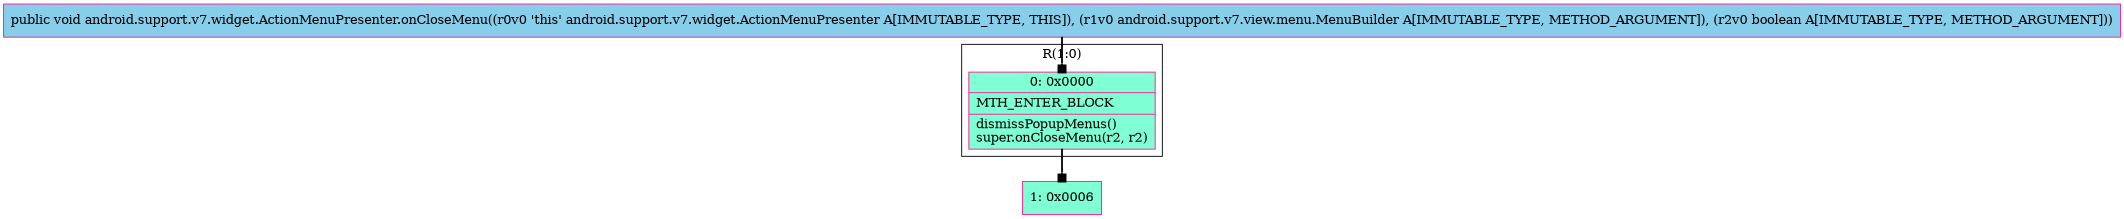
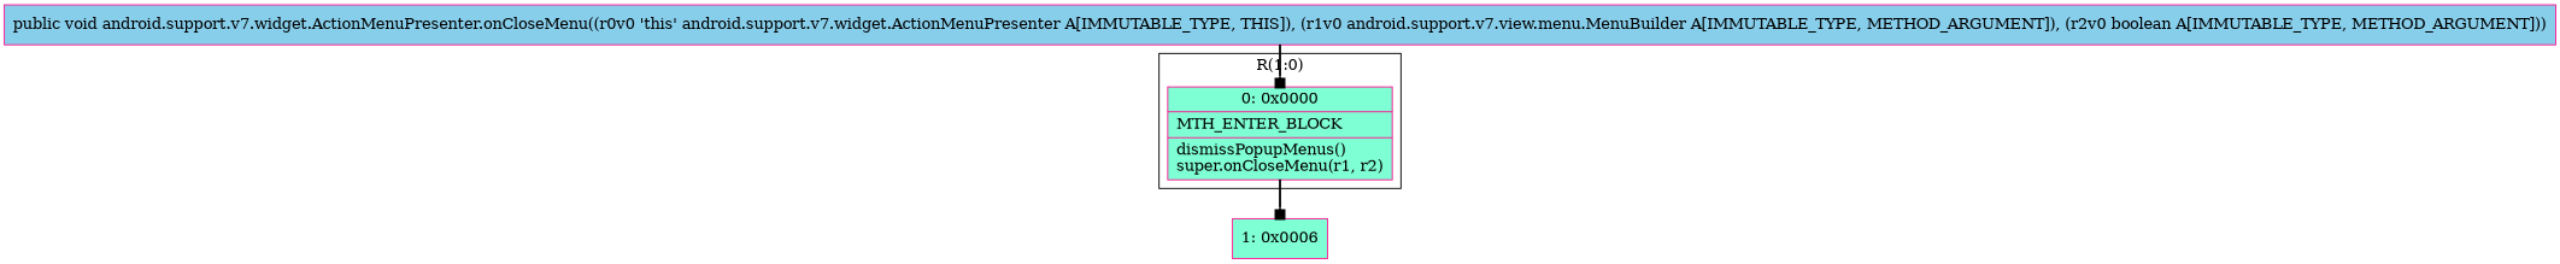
  digraph {
    node [color=deeppink shape=record style=filled fillcolor=aquamarine]
    edge [style=bold arrowhead=box]
-   n1 [label="{0\:\ 0x0000|MTH_ENTER_BLOCK\l|dismissPopupMenus()\lsuper.onCloseMenu(r2, r2)\l}"]
+   n1 [label="{0\:\ 0x0000|MTH_ENTER_BLOCK\l|dismissPopupMenus()\lsuper.onCloseMenu(r1, r2)\l}"]
    n2 [label="{1\:\ 0x0006}"]
    n3 [label="{public void android.support.v7.widget.ActionMenuPresenter.onCloseMenu((r0v0 'this' android.support.v7.widget.ActionMenuPresenter A[IMMUTABLE_TYPE, THIS]), (r1v0 android.support.v7.view.menu.MenuBuilder A[IMMUTABLE_TYPE, METHOD_ARGUMENT]), (r2v0 boolean A[IMMUTABLE_TYPE, METHOD_ARGUMENT])) }" fillcolor=skyblue]
    subgraph cluster_1 {
      label="R(1:0)"
      n1
    }
    n1 -> n2
    n3 -> n1
  }
